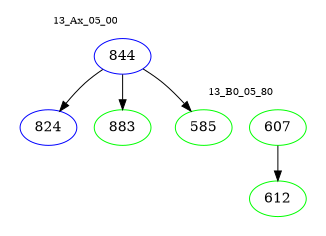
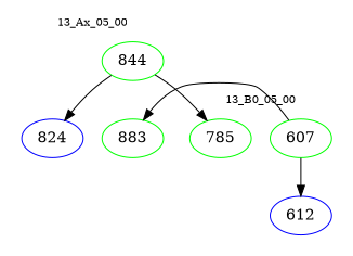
  digraph {
    node [color=green]
    edge [color=black]
-   n1 [color=blue label=844]
+   n1 [label=844]
    n2 [color=blue label=824]
    n3 [label=883]
    n4 [label=607]
-   n5 [label=585]
-   n6 [label=612]
+   n5 [label=785]
+   n6 [color=blue label=612]
    subgraph cluster_1 {
      color=white
      fontsize=10
      label="13_Ax_05_00"
      n1
      n2
      n3
    }
    subgraph cluster_2 {
      color=white
      fontsize=10
-     label="13_B0_05_80"
+     label="13_B0_05_00"
      n4
      n5
      n6
    }
    n1 -> n2
-   n1 -> n3
+   n4 -> n3
    n1 -> n5
    n4 -> n6
  }
